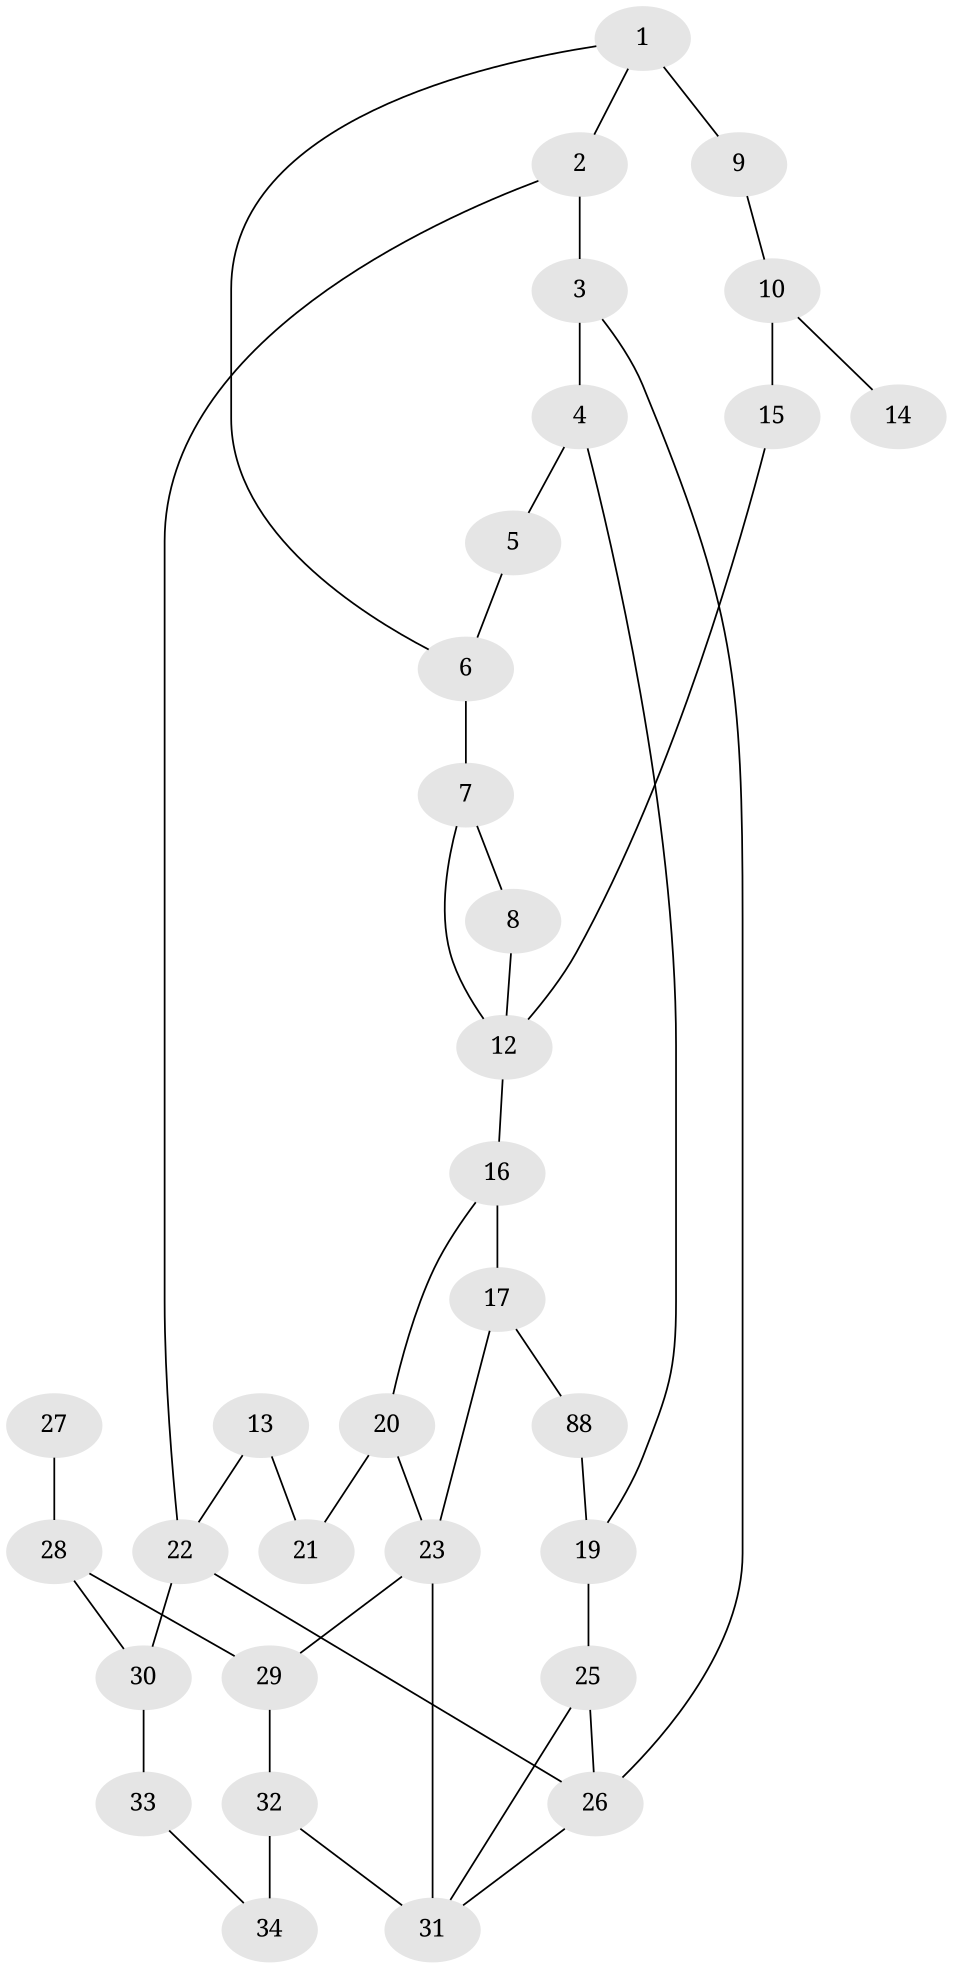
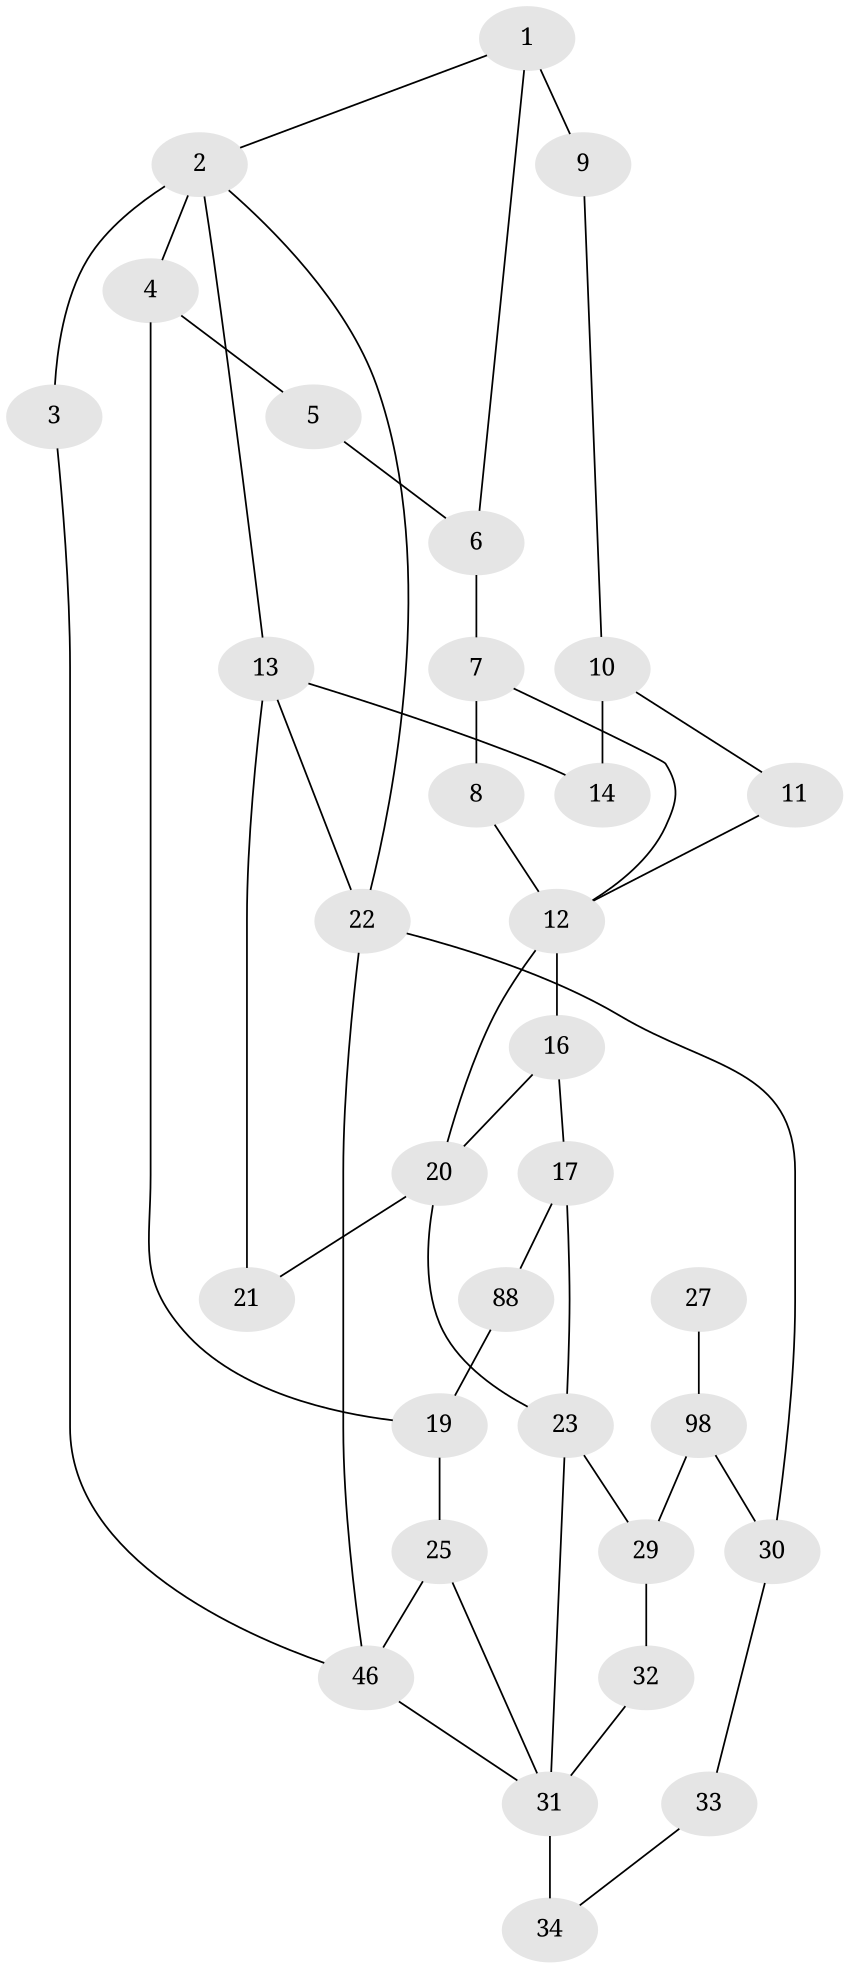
  graph {
    fontname="Noto Serif"
    node [color=gray90 fontname="Noto Serif" style=filled]
    edge [fontname="Noto Serif" weight=1.0]
    1
    2
    6
    9
    3
    13
    22
    7
    10
    4
-   26
+   26 [label=46]
    14
    21
    30
    5
    19
    31
    25
    8
    12
    16
    20
-   11 [label=15]
+   11
    17
    23
    n26 [label=88]
    29
    33
    32
    34
    27
-   28
+   28 [label=98]
    1 -- 2
    1 -- 6
    1 -- 9 [weight=2.0]
    2 -- 3
+   2 -- 13
    2 -- 22
    6 -- 7
    9 -- 10 [weight=2.0]
-   3 -- 4 [weight=2.0]
+   2 -- 4 [weight=2.0]
    3 -- 26
    13 -- 22
+   13 -- 14 [weight=2.0]
    13 -- 21 [weight=2.0]
    22 -- 26
    22 -- 30
    7 -- 8
    7 -- 12
    10 -- 14 [weight=2.0]
    10 -- 11 [weight=2.0]
    4 -- 5 [weight=2.0]
    4 -- 19 [weight=2.0]
    26 -- 31
    30 -- 33
    5 -- 6
    19 -- 25
-   32 -- 34 [weight=2.0]
+   31 -- 34 [weight=2.0]
    25 -- 26
    25 -- 31
    8 -- 12
    12 -- 16
+   12 -- 20
    16 -- 20
    16 -- 17
    20 -- 21
    20 -- 23
    11 -- 12
    17 -- 23
    17 -- n26
    23 -- 31 [weight=2.0]
    23 -- 29
    n26 -- 19 [weight=2.0]
    29 -- 32
    33 -- 34
    32 -- 31
    27 -- 28 [weight=2.0]
    28 -- 30
    28 -- 29
  }
